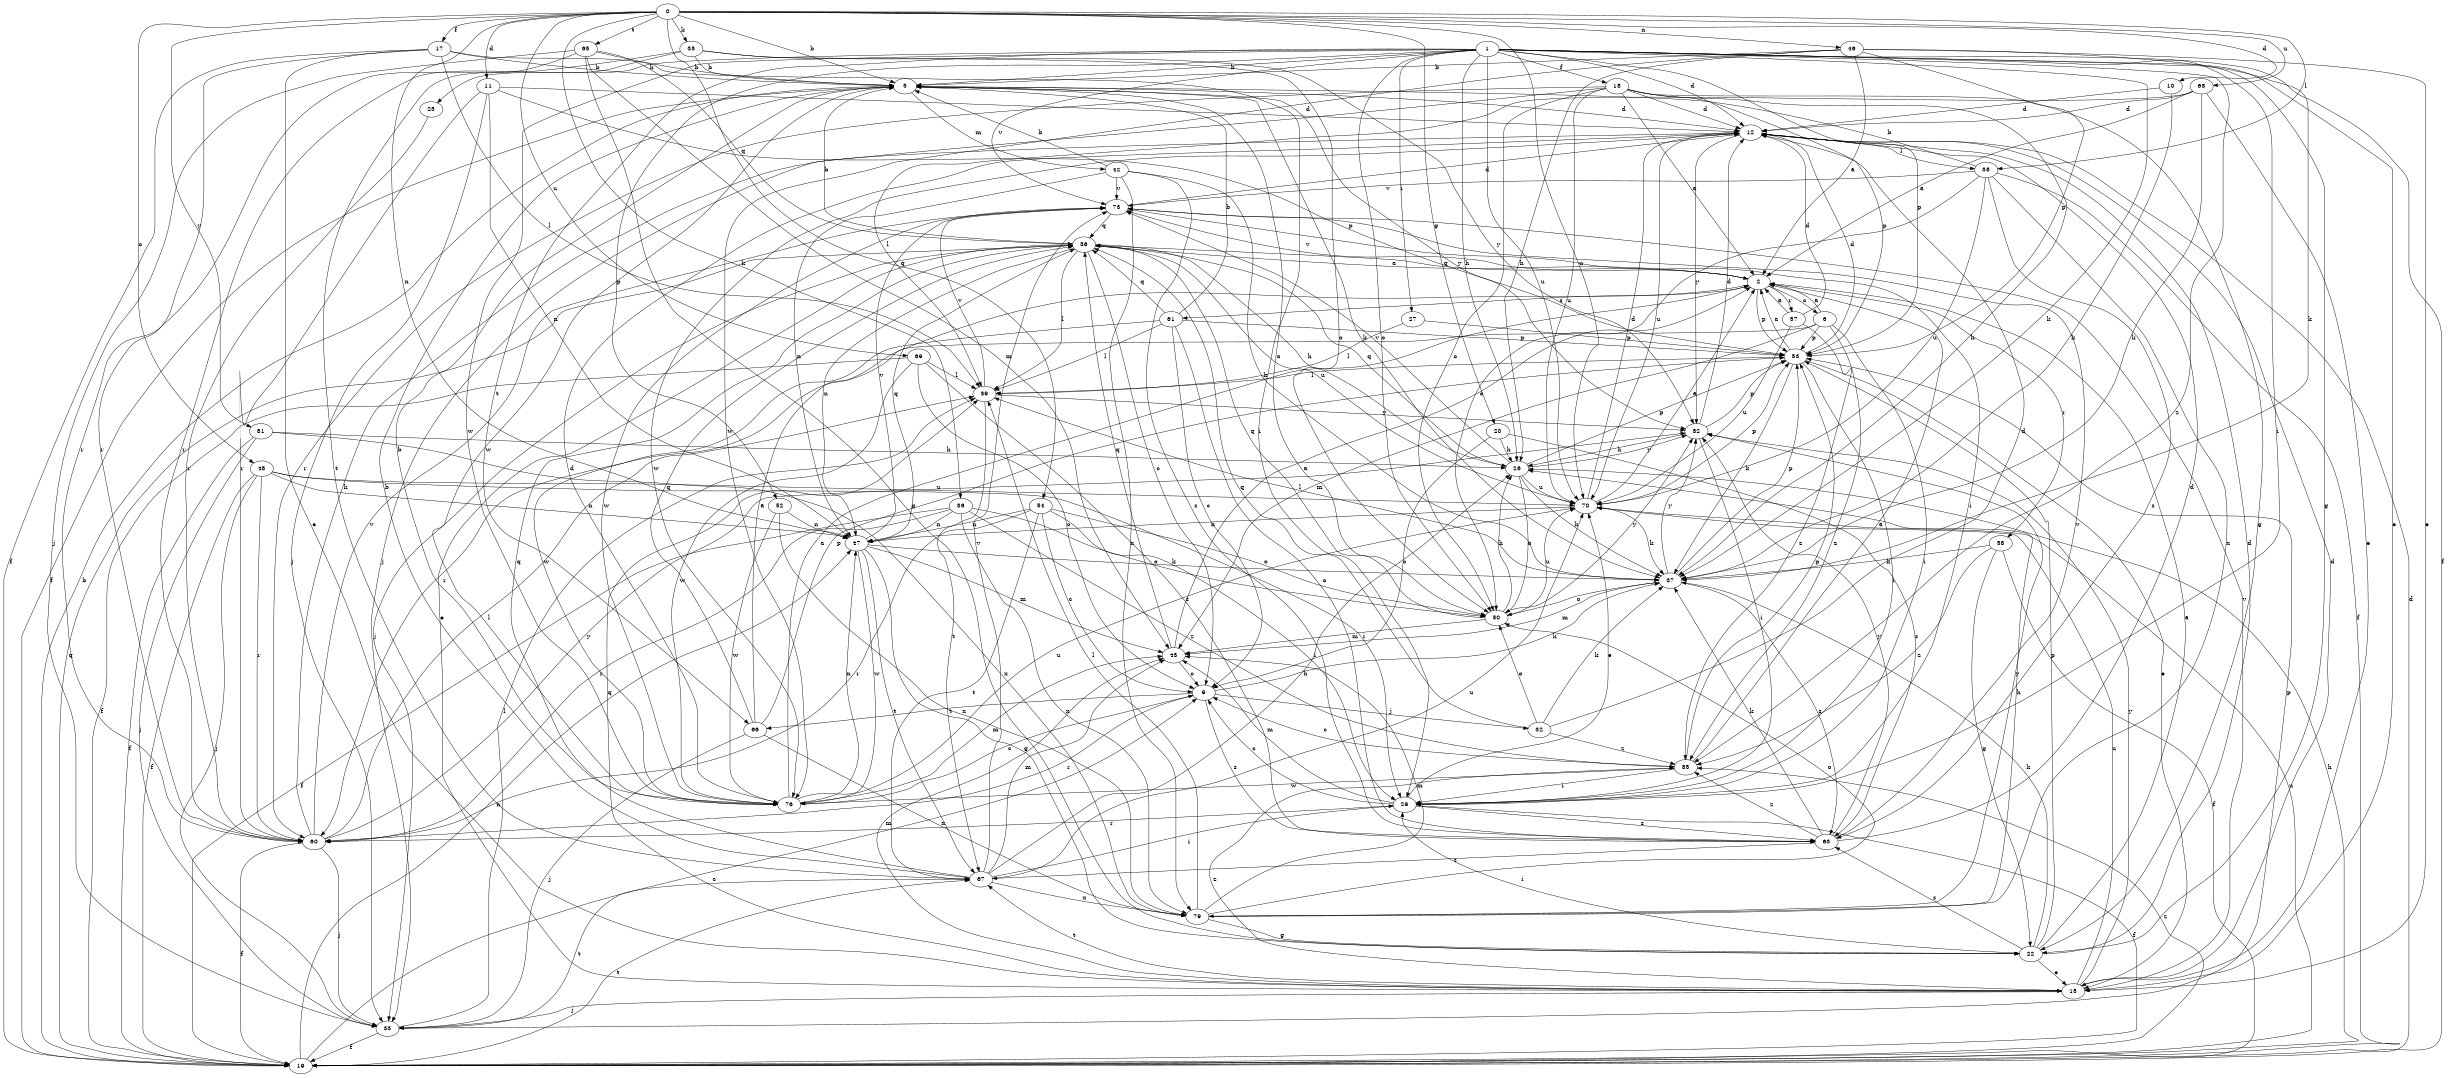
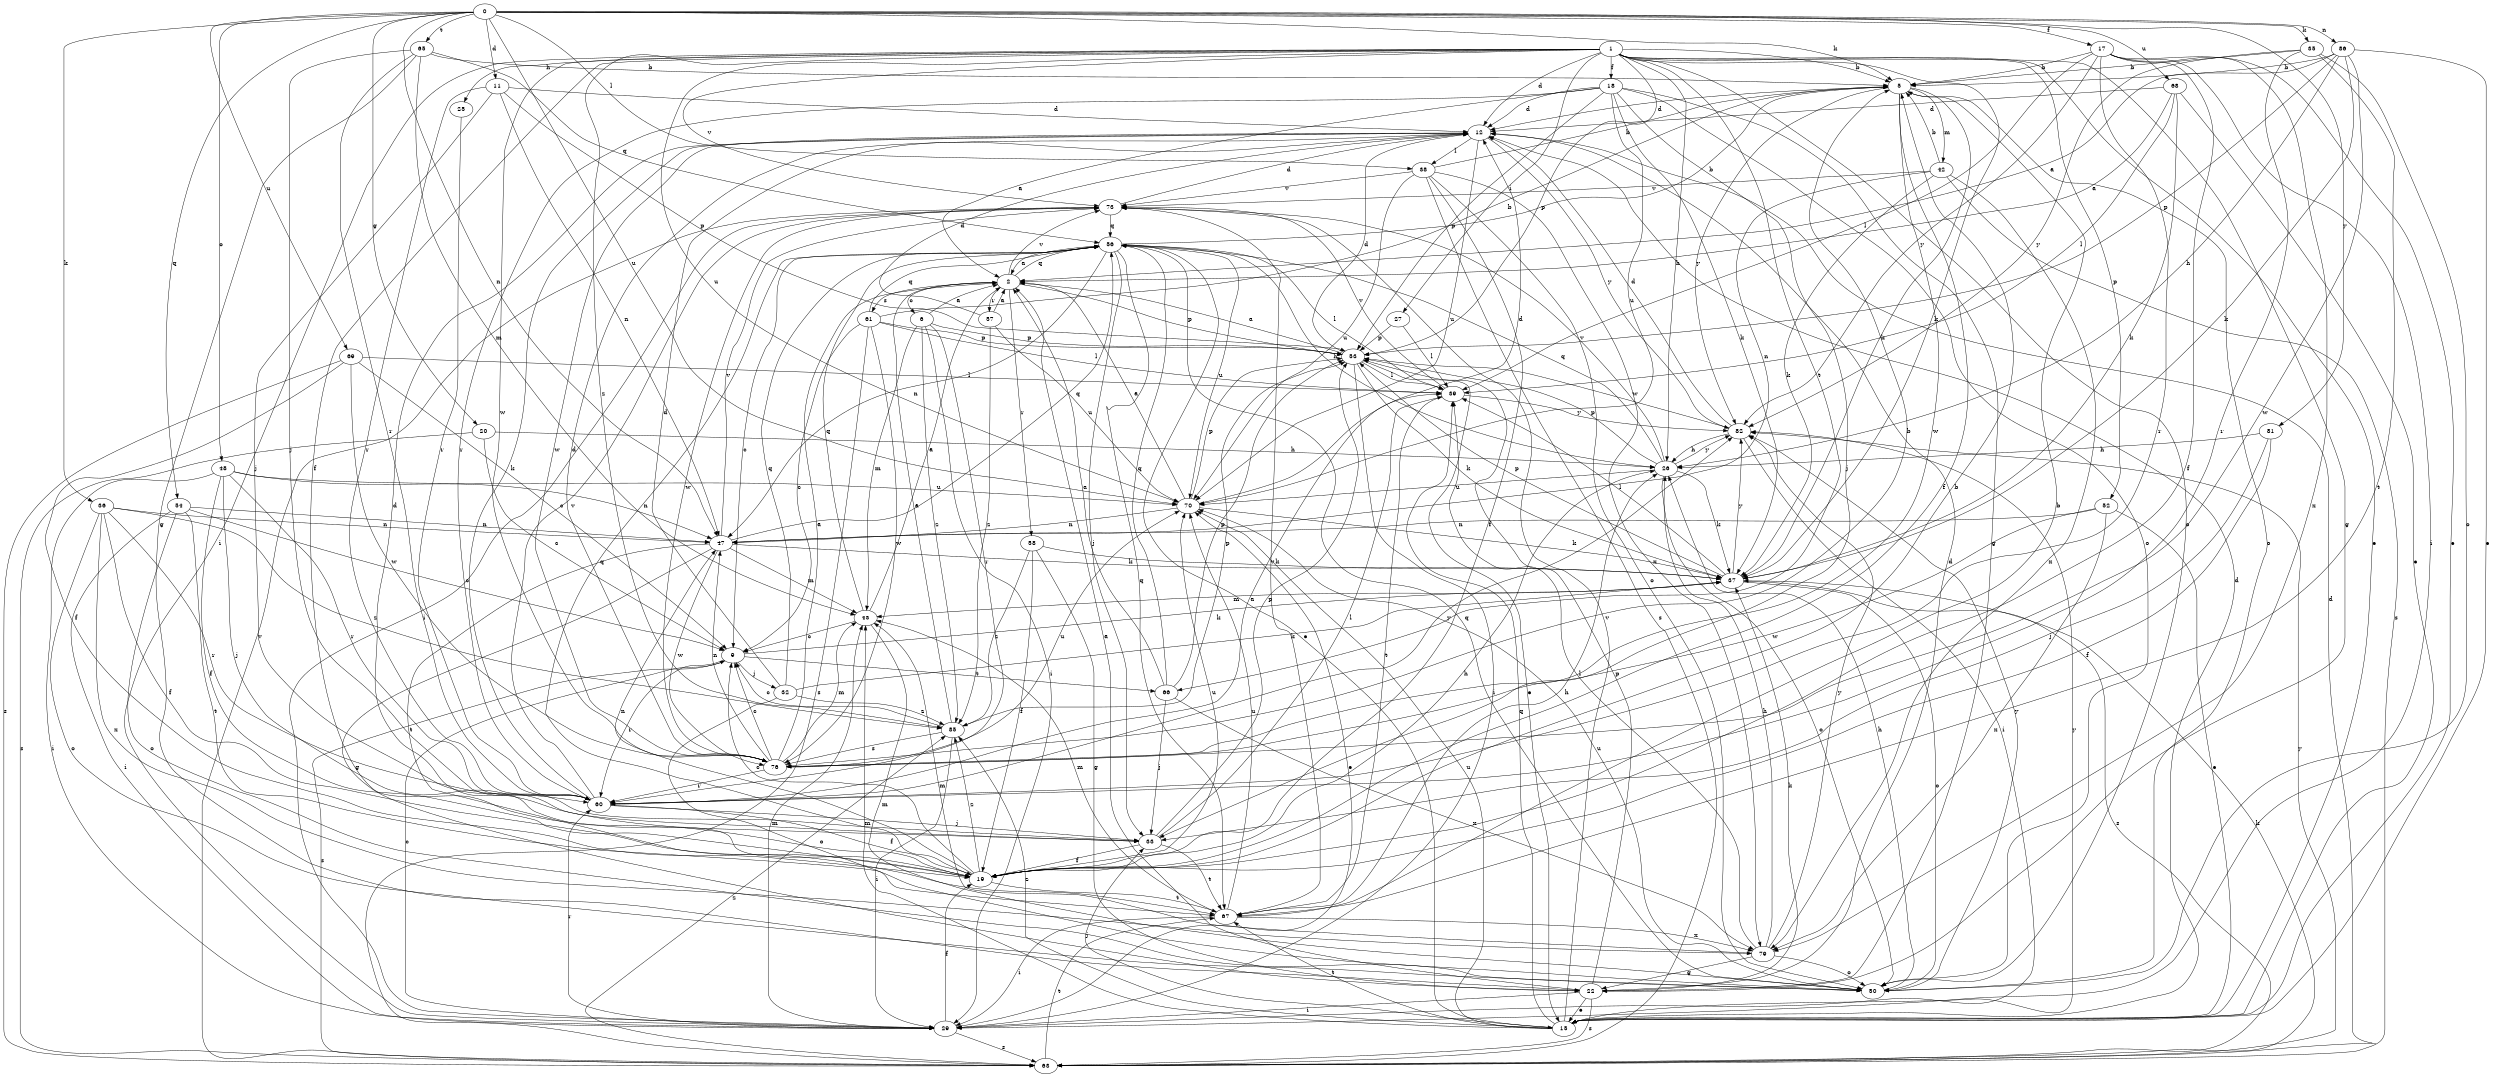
  strict digraph {
    0
    5
-   10
    11
    17
    20
    35
    36
    38
-   46
+   46 [label=86]
    47
    48
    54
    65
    68
    69
    70
    81
    12
    19
    37
    50
    76
    42
    82
    53
    60
    33
    15
    29
    39
    79
    26
    9
    63
    67
    85
    73
    2
    22
    56
    43
    1
    18
    25
    27
    52
    66
    6
    57
    58
    61
    32
-   0 -> 5 [label=b]
-   0 -> 10 [label=d]
+   0 -> 5 [label=k]
    0 -> 11 [label=d]
    0 -> 17 [label=f]
    0 -> 20 [label=g]
    0 -> 35 [label=k]
    0 -> 36 [label=k]
    0 -> 38 [label=l]
    0 -> 46 [label=n]
    0 -> 47 [label=n]
    0 -> 48 [label=o]
    0 -> 54 [label=q]
    0 -> 65 [label=t]
    0 -> 68 [label=u]
    0 -> 69 [label=u]
    0 -> 70 [label=u]
    0 -> 81 [label=y]
    5 -> 12 [label=d]
    5 -> 19 [label=f]
    5 -> 37 [label=k]
    5 -> 50 [label=o]
    5 -> 76 [label=w]
    5 -> 42 [label=m]
    5 -> 82 [label=y]
-   10 -> 12 [label=d]
-   10 -> 37 [label=k]
    11 -> 47 [label=n]
    11 -> 12 [label=d]
    11 -> 53 [label=p]
    11 -> 60 [label=r]
    11 -> 33 [label=j]
    17 -> 5 [label=b]
    17 -> 19 [label=f]
+   17 -> 82 [label=y]
    17 -> 60 [label=r]
    17 -> 15 [label=e]
    17 -> 29 [label=i]
    17 -> 39 [label=l]
-   81 -> 79 [label=x]
+   17 -> 79 [label=x]
    20 -> 26 [label=h]
    20 -> 9 [label=c]
    20 -> 63 [label=s]
    35 -> 5 [label=b]
    35 -> 50 [label=o]
    35 -> 82 [label=y]
    35 -> 60 [label=r]
    35 -> 67 [label=t]
    36 -> 47 [label=n]
    36 -> 19 [label=f]
    36 -> 50 [label=o]
    36 -> 60 [label=r]
    36 -> 79 [label=x]
    36 -> 85 [label=z]
    38 -> 5 [label=b]
    38 -> 70 [label=u]
    38 -> 19 [label=f]
    38 -> 50 [label=o]
    38 -> 79 [label=x]
    38 -> 63 [label=s]
    38 -> 73 [label=v]
    46 -> 5 [label=b]
    46 -> 37 [label=k]
    46 -> 76 [label=w]
    46 -> 53 [label=p]
    46 -> 15 [label=e]
    46 -> 26 [label=h]
    46 -> 2 [label=a]
    47 -> 37 [label=k]
    47 -> 76 [label=w]
    47 -> 67 [label=t]
    47 -> 73 [label=v]
    47 -> 22 [label=g]
    47 -> 56 [label=q]
    47 -> 43 [label=m]
    48 -> 47 [label=n]
    48 -> 70 [label=u]
    48 -> 19 [label=f]
    48 -> 60 [label=r]
    48 -> 33 [label=j]
    48 -> 29 [label=i]
    54 -> 47 [label=n]
    54 -> 50 [label=o]
-   54 -> 60 [label=r]
+   76 -> 60 [label=r]
    54 -> 29 [label=i]
    54 -> 9 [label=c]
    54 -> 67 [label=t]
    65 -> 5 [label=b]
    65 -> 60 [label=r]
    65 -> 33 [label=j]
    65 -> 22 [label=g]
    65 -> 56 [label=q]
    65 -> 43 [label=m]
    68 -> 12 [label=d]
    68 -> 37 [label=k]
    68 -> 15 [label=e]
    68 -> 39 [label=l]
    68 -> 2 [label=a]
    69 -> 19 [label=f]
    69 -> 76 [label=w]
    69 -> 39 [label=l]
    69 -> 9 [label=c]
    69 -> 63 [label=s]
    70 -> 47 [label=n]
    70 -> 12 [label=d]
    70 -> 37 [label=k]
    70 -> 53 [label=p]
    70 -> 2 [label=a]
    81 -> 19 [label=f]
    81 -> 33 [label=j]
    81 -> 26 [label=h]
    12 -> 38 [label=l]
    12 -> 70 [label=u]
    12 -> 76 [label=w]
    12 -> 82 [label=y]
    19 -> 5 [label=b]
    19 -> 47 [label=n]
    19 -> 70 [label=u]
    19 -> 12 [label=d]
    19 -> 26 [label=h]
    19 -> 9 [label=c]
    19 -> 67 [label=t]
    19 -> 85 [label=z]
    19 -> 56 [label=q]
    37 -> 50 [label=o]
    37 -> 82 [label=y]
    37 -> 53 [label=p]
    37 -> 39 [label=l]
    37 -> 63 [label=s]
    37 -> 43 [label=m]
    50 -> 70 [label=u]
    50 -> 82 [label=y]
    50 -> 26 [label=h]
    50 -> 56 [label=q]
-   50 -> 43 [label=m]
+   43 -> 50 [label=m]
    76 -> 5 [label=b]
    76 -> 47 [label=n]
    76 -> 70 [label=u]
    76 -> 12 [label=d]
    76 -> 9 [label=c]
    76 -> 2 [label=a]
    76 -> 43 [label=m]
    42 -> 5 [label=b]
    42 -> 47 [label=n]
    42 -> 37 [label=k]
    42 -> 79 [label=x]
    42 -> 63 [label=s]
    42 -> 73 [label=v]
    82 -> 12 [label=d]
-   82 -> 53 [label=p]
+   82 -> 53 [label=w]
    82 -> 29 [label=i]
    82 -> 26 [label=h]
    53 -> 12 [label=d]
    53 -> 37 [label=k]
    53 -> 15 [label=e]
    53 -> 29 [label=i]
    53 -> 39 [label=l]
    53 -> 2 [label=a]
    60 -> 12 [label=k]
    60 -> 19 [label=f]
    60 -> 82 [label=y]
    60 -> 33 [label=j]
-   60 -> 39 [label=l]
+   60 -> 39 [label=a]
    60 -> 73 [label=v]
    33 -> 19 [label=f]
    33 -> 53 [label=p]
    33 -> 39 [label=l]
    33 -> 67 [label=t]
    15 -> 70 [label=u]
    15 -> 12 [label=d]
    15 -> 82 [label=y]
    15 -> 33 [label=j]
    15 -> 39 [label=q]
    15 -> 67 [label=t]
    15 -> 85 [label=z]
    15 -> 73 [label=v]
    15 -> 43 [label=m]
    29 -> 70 [label=e]
    29 -> 19 [label=f]
    29 -> 60 [label=r]
    29 -> 9 [label=c]
    29 -> 63 [label=s]
    29 -> 43 [label=m]
    39 -> 82 [label=y]
    39 -> 67 [label=t]
    39 -> 73 [label=v]
    79 -> 50 [label=o]
    79 -> 82 [label=y]
    79 -> 39 [label=l]
    79 -> 26 [label=h]
    79 -> 22 [label=g]
    79 -> 43 [label=m]
    26 -> 70 [label=u]
    26 -> 37 [label=k]
    26 -> 50 [label=o]
    26 -> 82 [label=y]
    26 -> 53 [label=p]
    26 -> 73 [label=v]
    26 -> 56 [label=q]
    9 -> 37 [label=k]
    9 -> 60 [label=r]
    9 -> 63 [label=s]
    9 -> 66 [label=t]
    9 -> 32 [label=j]
    63 -> 12 [label=d]
    63 -> 37 [label=k]
    63 -> 82 [label=y]
    63 -> 67 [label=t]
    63 -> 85 [label=z]
    63 -> 73 [label=v]
    67 -> 5 [label=b]
    67 -> 70 [label=u]
    67 -> 29 [label=i]
    67 -> 79 [label=x]
    67 -> 26 [label=h]
    67 -> 73 [label=v]
-   67 -> 56 [label=q]
+   56 -> 67 [label=q]
    67 -> 43 [label=m]
-   85 -> 76 [label=w]
+   85 -> 76 [label=s]
    85 -> 53 [label=p]
    85 -> 29 [label=i]
    85 -> 9 [label=c]
    85 -> 2 [label=a]
    73 -> 12 [label=d]
    73 -> 76 [label=w]
    73 -> 29 [label=i]
    73 -> 56 [label=q]
    2 -> 53 [label=p]
    2 -> 73 [label=v]
    2 -> 56 [label=q]
    2 -> 6 [label=c]
    2 -> 57 [label=r]
    2 -> 58 [label=r]
    2 -> 61 [label=s]
    22 -> 12 [label=d]
    22 -> 37 [label=k]
    22 -> 53 [label=p]
    22 -> 15 [label=e]
    22 -> 29 [label=i]
    22 -> 63 [label=s]
    22 -> 2 [label=a]
    56 -> 5 [label=b]
    56 -> 47 [label=n]
    56 -> 70 [label=u]
    56 -> 33 [label=j]
    56 -> 15 [label=e]
    56 -> 39 [label=l]
    56 -> 26 [label=h]
    56 -> 9 [label=c]
    56 -> 2 [label=a]
    43 -> 9 [label=c]
    43 -> 2 [label=a]
    43 -> 56 [label=q]
    1 -> 5 [label=b]
    1 -> 70 [label=u]
    1 -> 12 [label=d]
    1 -> 19 [label=f]
    1 -> 37 [label=k]
    1 -> 50 [label=o]
    1 -> 76 [label=w]
    1 -> 53 [label=p]
    1 -> 15 [label=e]
    1 -> 29 [label=i]
    1 -> 26 [label=h]
    1 -> 85 [label=z]
    1 -> 73 [label=v]
    1 -> 22 [label=g]
    1 -> 18 [label=f]
    1 -> 25 [label=h]
    1 -> 27 [label=i]
    1 -> 52 [label=p]
    1 -> 66 [label=t]
    18 -> 70 [label=u]
    18 -> 12 [label=d]
    18 -> 37 [label=k]
    18 -> 50 [label=o]
    18 -> 53 [label=p]
    18 -> 60 [label=r]
    18 -> 33 [label=j]
    18 -> 2 [label=a]
    18 -> 22 [label=g]
    25 -> 60 [label=r]
    27 -> 53 [label=p]
    27 -> 39 [label=l]
    52 -> 47 [label=n]
    52 -> 76 [label=w]
+   52 -> 15 [label=e]
    52 -> 79 [label=x]
    66 -> 53 [label=p]
    66 -> 33 [label=j]
    66 -> 79 [label=x]
    66 -> 2 [label=a]
    66 -> 56 [label=q]
    6 -> 53 [label=p]
    6 -> 60 [label=r]
    6 -> 29 [label=i]
    6 -> 85 [label=z]
    6 -> 2 [label=a]
    6 -> 43 [label=m]
    57 -> 70 [label=u]
    57 -> 12 [label=d]
    57 -> 85 [label=z]
    57 -> 2 [label=a]
    58 -> 19 [label=f]
    58 -> 37 [label=k]
    58 -> 85 [label=z]
    58 -> 22 [label=g]
    61 -> 5 [label=b]
    61 -> 76 [label=w]
    61 -> 53 [label=p]
    61 -> 39 [label=l]
    61 -> 9 [label=c]
-   61 -> 63 [label=o]
+   61 -> 63 [label=s]
    61 -> 56 [label=q]
    32 -> 12 [label=d]
    32 -> 37 [label=k]
    32 -> 50 [label=o]
    32 -> 85 [label=z]
    32 -> 56 [label=q]
  }
